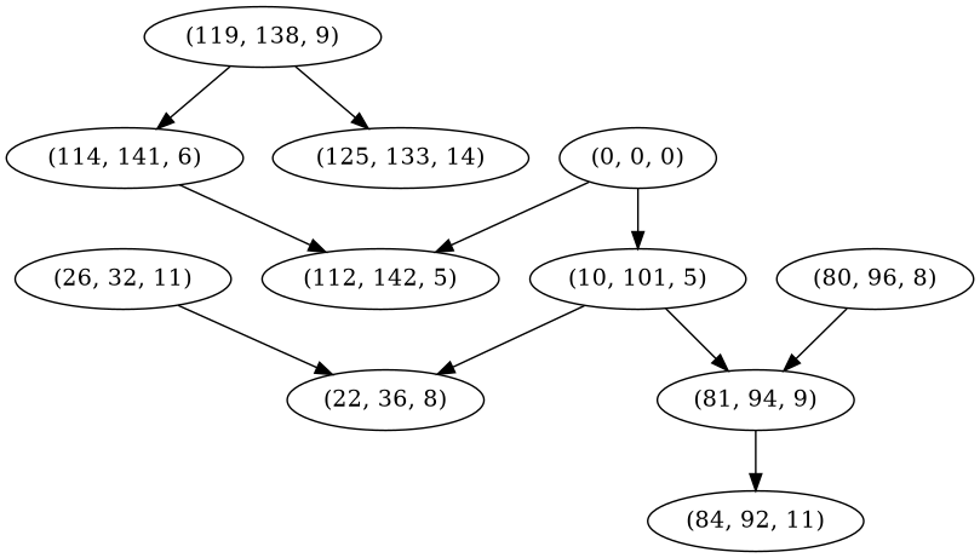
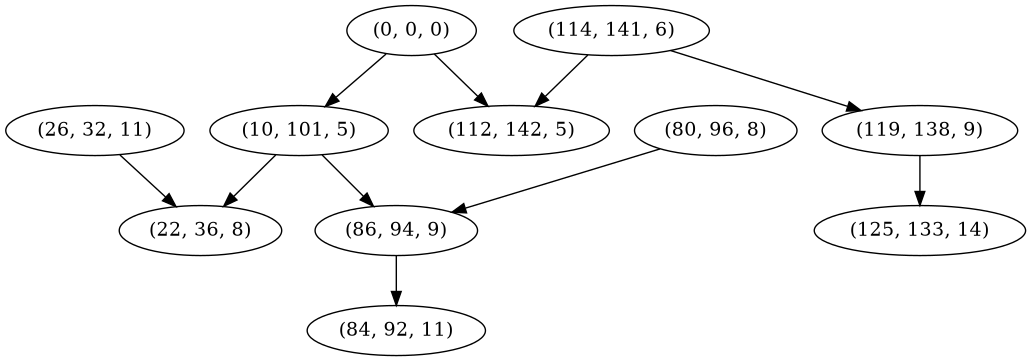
  digraph {
    "(0, 0, 0)"
    "(10, 101, 5)"
    "(112, 142, 5)"
    "(22, 36, 8)"
-   "(81, 94, 9)"
+   "(81, 94, 9)" [label="(86, 94, 9)"]
    "(80, 96, 8)"
    "(26, 32, 11)"
    "(84, 92, 11)"
    "(114, 141, 6)"
    "(119, 138, 9)"
    "(125, 133, 14)"
    "(0, 0, 0)" -> "(10, 101, 5)"
    "(0, 0, 0)" -> "(112, 142, 5)"
    "(10, 101, 5)" -> "(22, 36, 8)"
    "(10, 101, 5)" -> "(81, 94, 9)"
    "(81, 94, 9)" -> "(84, 92, 11)"
    "(80, 96, 8)" -> "(81, 94, 9)"
    "(26, 32, 11)" -> "(22, 36, 8)"
    "(114, 141, 6)" -> "(112, 142, 5)"
-   "(119, 138, 9)" -> "(114, 141, 6)"
+   "(114, 141, 6)" -> "(119, 138, 9)"
    "(119, 138, 9)" -> "(125, 133, 14)"
  }
